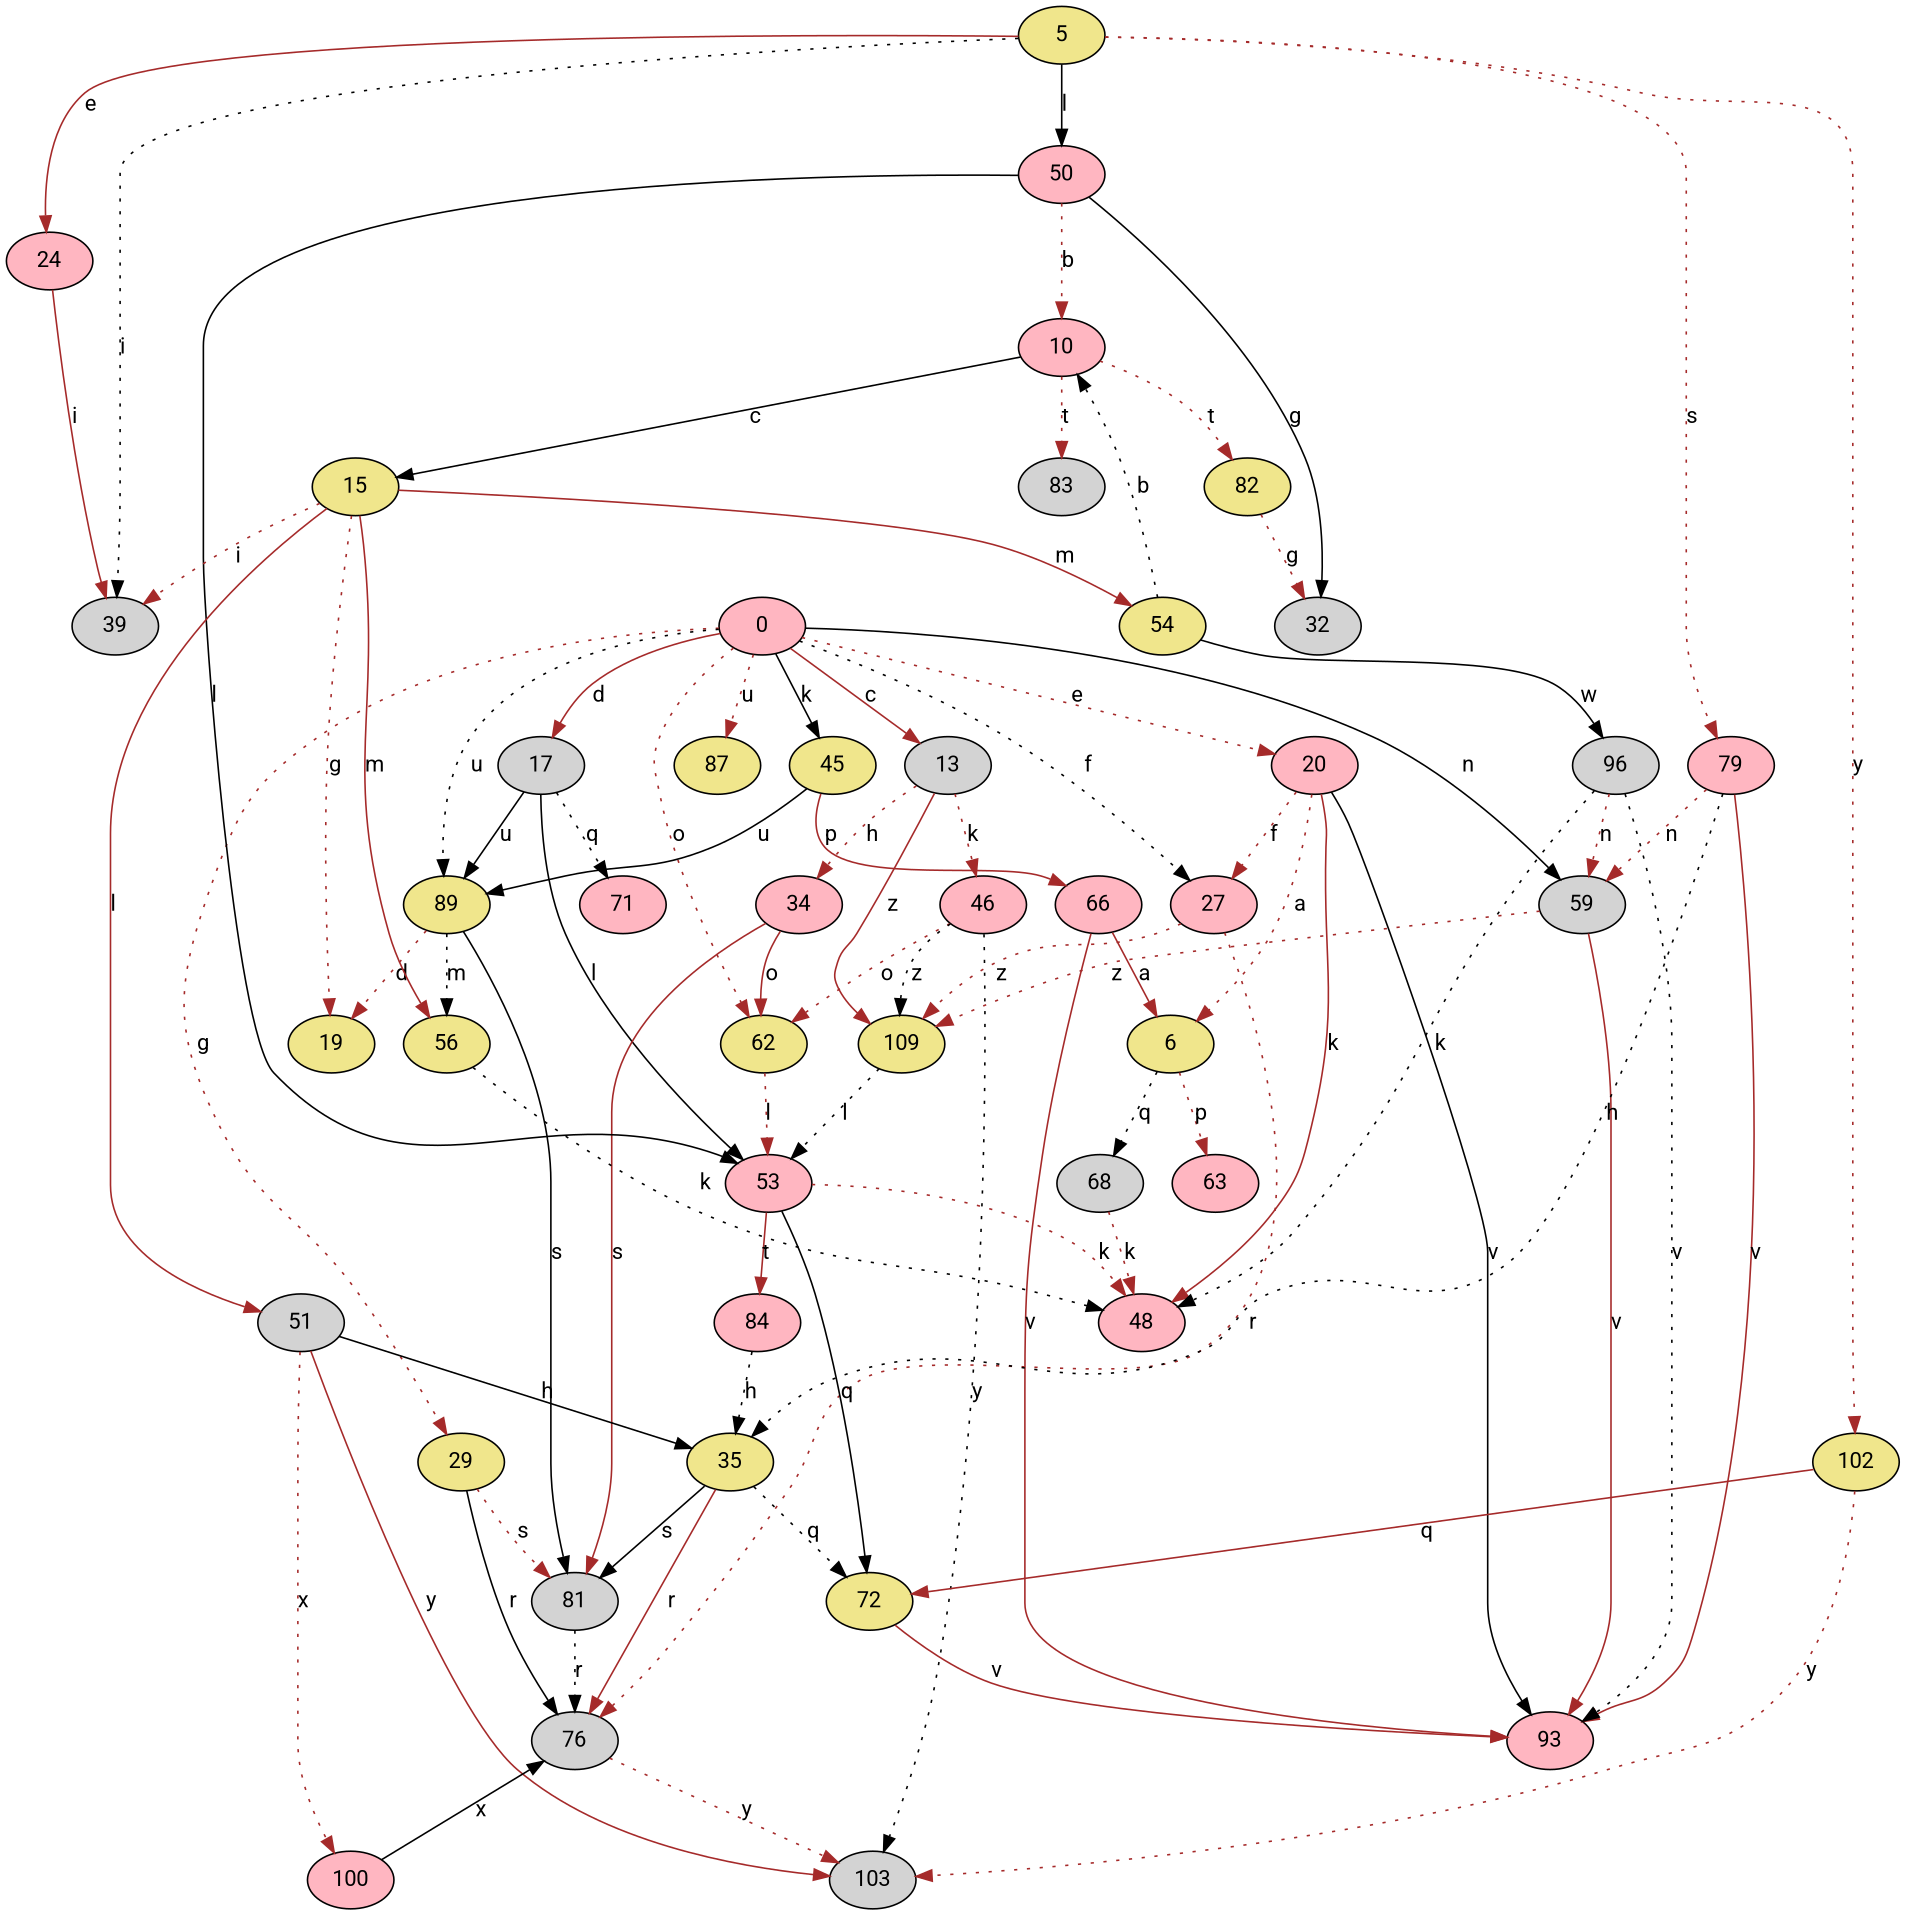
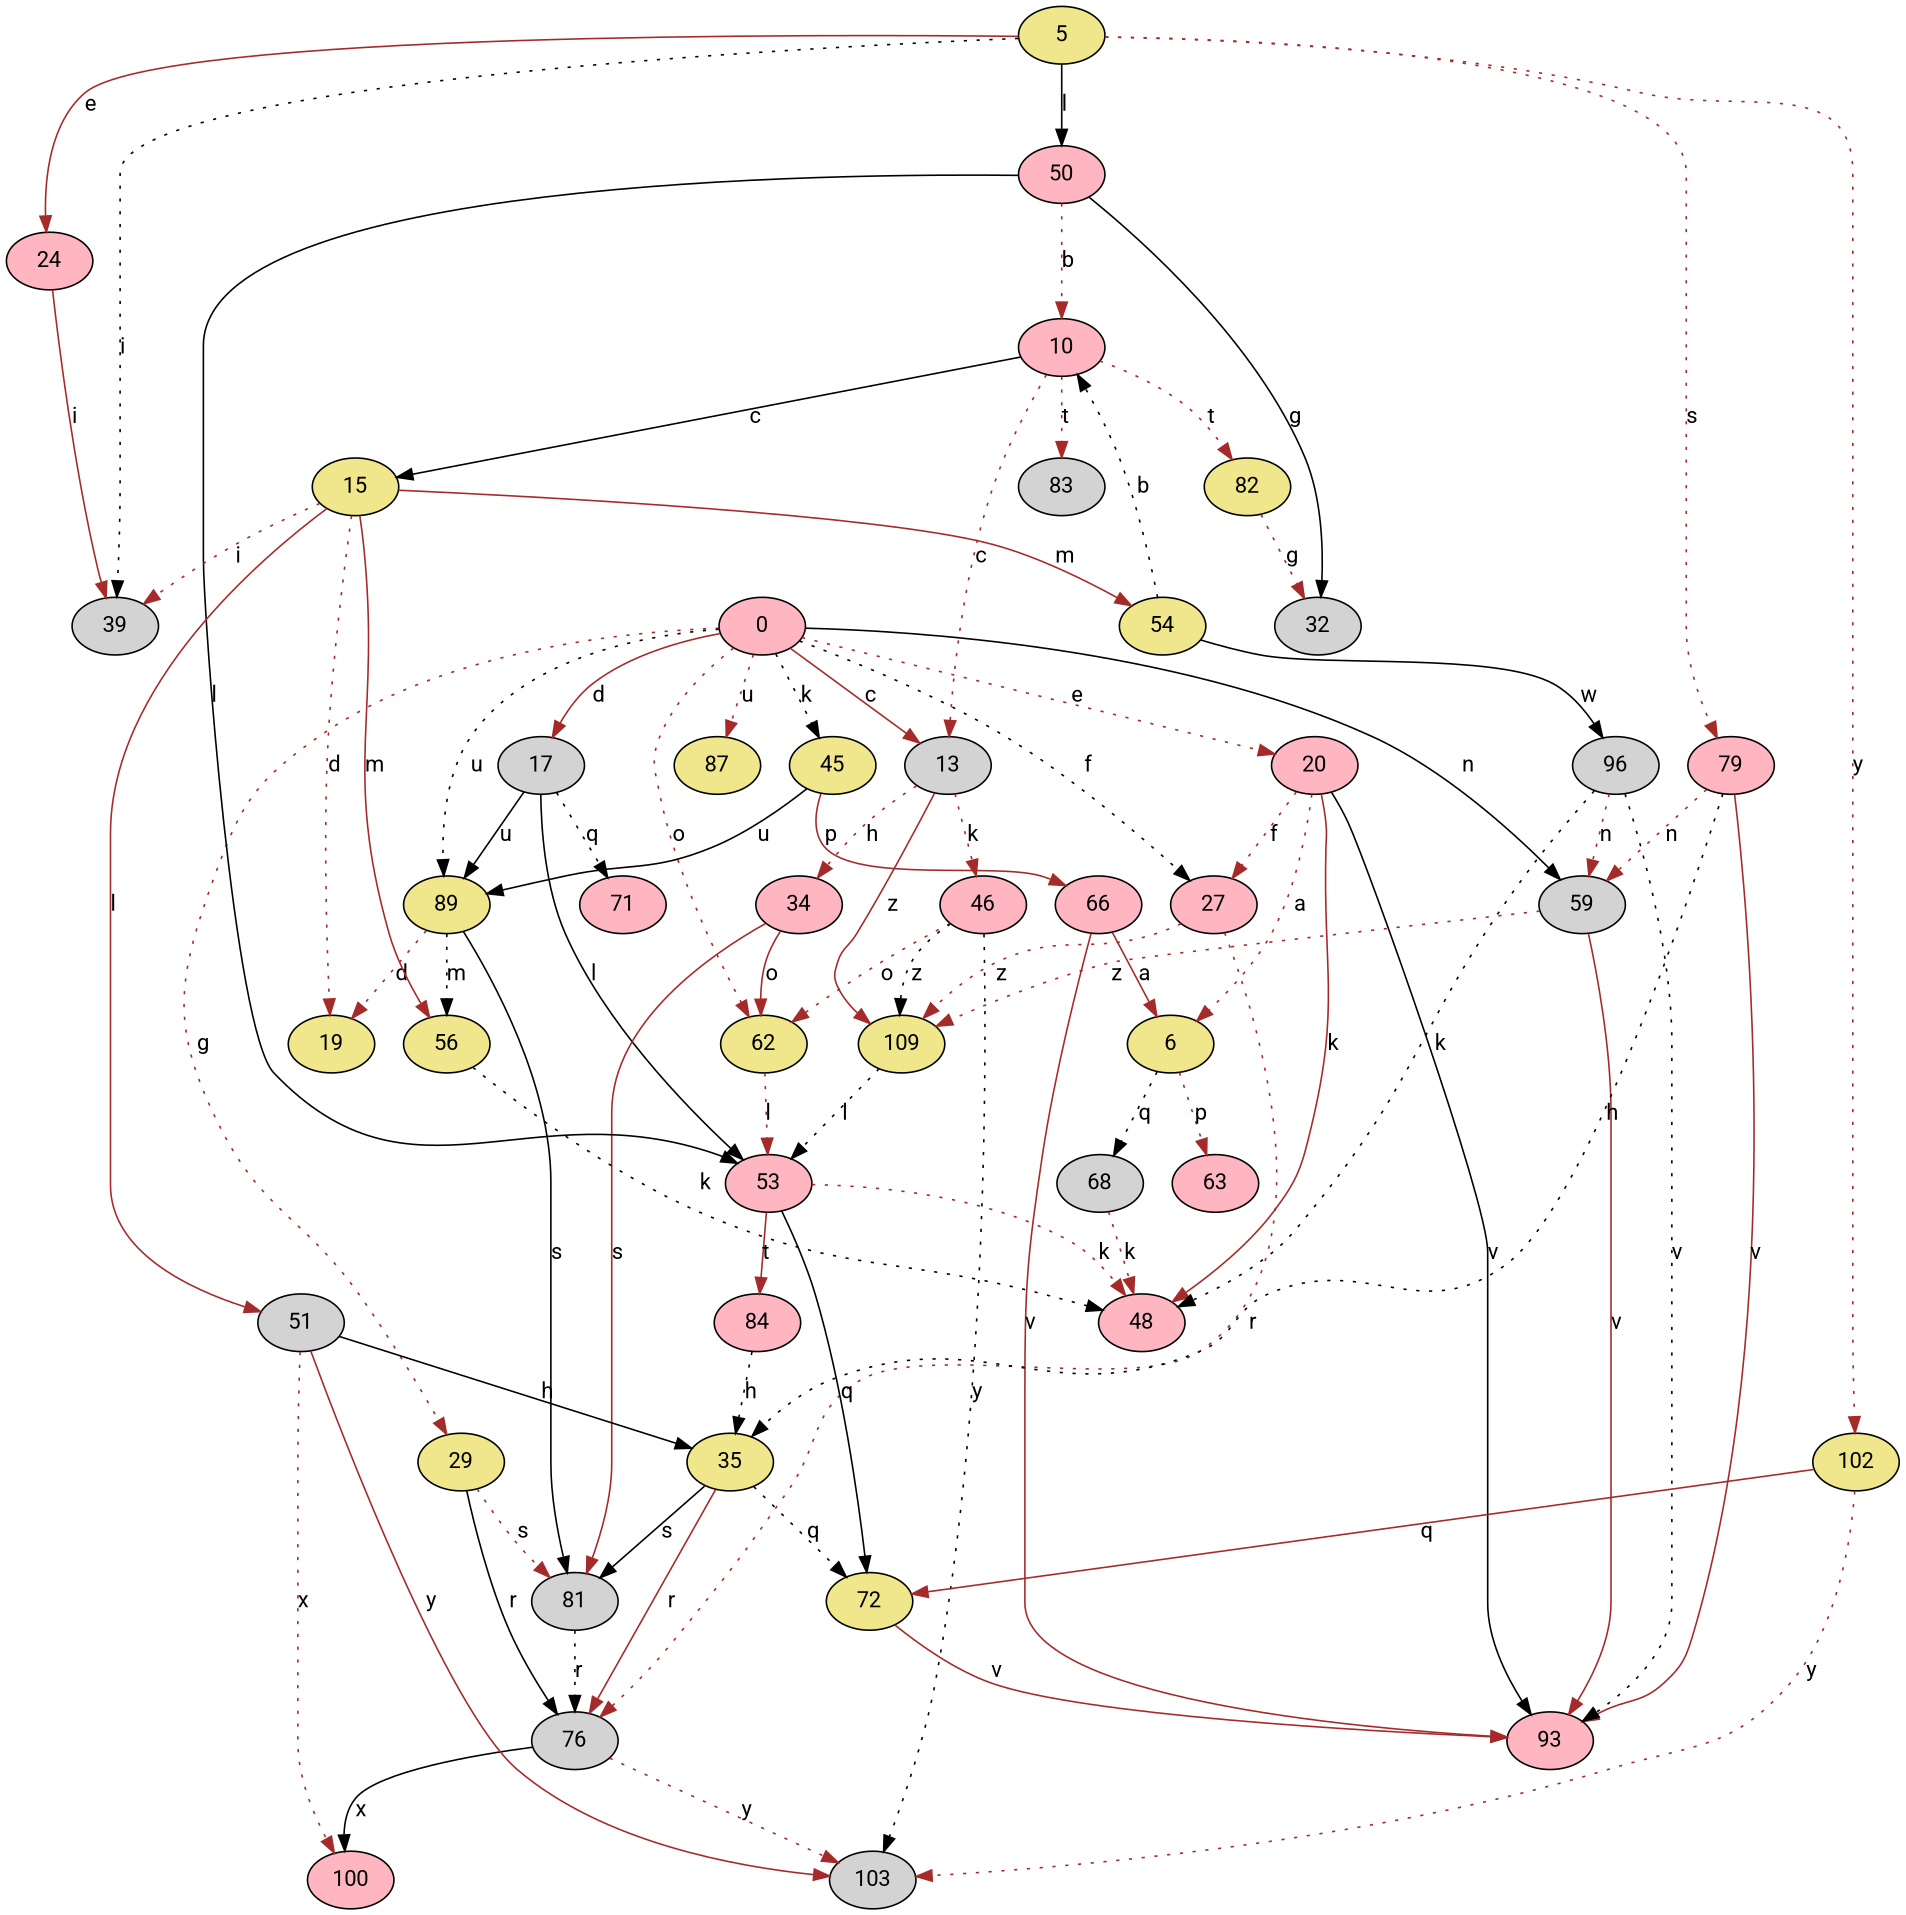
  strict digraph {
    fontname=Roboto
    node [fillcolor=lightpink fontname=Roboto style=filled]
    edge [color=brown fontname=Roboto style=dotted]
    13 [fillcolor=lightgrey]
    0
    17 [fillcolor=lightgrey]
    20
    27
    29 [fillcolor=khaki]
    45 [fillcolor=khaki]
    59 [fillcolor=lightgrey]
    62 [fillcolor=khaki]
    87 [fillcolor=khaki]
    89 [fillcolor=khaki]
    34
    46
    109 [fillcolor=khaki]
    53
    71
    6 [fillcolor=khaki]
    48
    93
    76 [fillcolor=lightgrey]
    81 [fillcolor=lightgrey]
    66
    19 [fillcolor=khaki]
    56 [fillcolor=khaki]
    5 [fillcolor=khaki]
    24
    39 [fillcolor=lightgrey]
    50
    79
    102 [fillcolor=khaki]
    10
    32 [fillcolor=lightgrey]
    35 [fillcolor=khaki]
    72 [fillcolor=khaki]
    103 [fillcolor=lightgrey]
    63
    68 [fillcolor=lightgrey]
    15 [fillcolor=khaki]
    82 [fillcolor=khaki]
    83 [fillcolor=lightgrey]
    51 [fillcolor=lightgrey]
    54 [fillcolor=khaki]
    100
    96 [fillcolor=lightgrey]
    84
    13 -> 34 [label=h]
    13 -> 46 [label=k]
    13 -> 109 [label=z style=solid]
    0 -> 13 [label=c style=solid]
    0 -> 17 [label=d style=solid]
    0 -> 20 [label=e]
    0 -> 27 [color=black label=f]
    0 -> 29 [label=g]
-   0 -> 45 [color=black label=k style=solid]
+   0 -> 45 [color=black label=k]
    0 -> 59 [color=black label=n style=solid]
    0 -> 62 [label=o]
    0 -> 87 [label=u]
    0 -> 89 [color=black label=u]
    17 -> 89 [color=black label=u style=solid]
    17 -> 53 [color=black label=l style=solid]
    17 -> 71 [color=black label=q]
    20 -> 27 [label=f]
    20 -> 6 [label=a]
    20 -> 48 [label=k style=solid]
    20 -> 93 [color=black label=v style=solid]
    27 -> 109 [label=z]
    27 -> 76 [label=r]
    29 -> 76 [color=black label=r style=solid]
    29 -> 81 [label=s]
    45 -> 89 [color=black label=u style=solid]
    45 -> 66 [label=p style=solid]
    59 -> 109 [label=z]
    59 -> 93 [label=v style=solid]
    62 -> 53 [label=l]
    89 -> 81 [color=black label=s style=solid]
    89 -> 19 [label=d]
    89 -> 56 [color=black label=m]
    34 -> 62 [label=o style=solid]
    34 -> 81 [label=s style=solid]
    46 -> 62 [label=o]
    46 -> 109 [color=black label=z]
    46 -> 103 [color=black label=y]
    109 -> 53 [color=black label=l]
    53 -> 48 [label=k]
    53 -> 72 [color=black label=q style=solid]
    53 -> 84 [label=t style=solid]
    6 -> 63 [label=p]
    6 -> 68 [color=black label=q]
    76 -> 103 [label=y]
-   100 -> 76 [color=black label=x style=solid]
+   76 -> 100 [color=black label=x style=solid]
    81 -> 76 [color=black label=r]
    66 -> 6 [label=a style=solid]
    66 -> 93 [label=v style=solid]
    56 -> 48 [color=black label=k]
    5 -> 24 [label=e style=solid]
    5 -> 39 [color=black label=i]
    5 -> 50 [color=black label=l style=solid]
    5 -> 79 [label=s]
    5 -> 102 [label=y]
    24 -> 39 [label=i style=solid]
    50 -> 53 [color=black label=l style=solid]
    50 -> 10 [label=b]
    50 -> 32 [color=black label=g style=solid]
    79 -> 59 [label=n]
    79 -> 93 [label=v style=solid]
    79 -> 35 [color=black label=h]
    102 -> 72 [label=q style=solid]
    102 -> 103 [label=y]
+   10 -> 13 [label=c]
    10 -> 15 [color=black label=c style=solid]
    10 -> 82 [label=t]
    10 -> 83 [label=t]
    35 -> 76 [label=r style=solid]
    35 -> 81 [color=black label=s style=solid]
    35 -> 72 [color=black label=q]
    72 -> 93 [label=v style=solid]
    68 -> 48 [label=k]
-   15 -> 19 [label=g]
+   15 -> 19 [label=d]
    15 -> 56 [label=m style=solid]
    15 -> 39 [label=i]
    15 -> 51 [label=l style=solid]
    15 -> 54 [label=m style=solid]
    82 -> 32 [label=g]
    51 -> 35 [color=black label=h style=solid]
    51 -> 103 [label=y style=solid]
    51 -> 100 [label=x]
    54 -> 10 [color=black label=b]
    54 -> 96 [color=black label=w style=solid]
    96 -> 59 [label=n]
    96 -> 48 [color=black label=k]
    96 -> 93 [color=black label=v]
    84 -> 35 [color=black label=h]
  }
